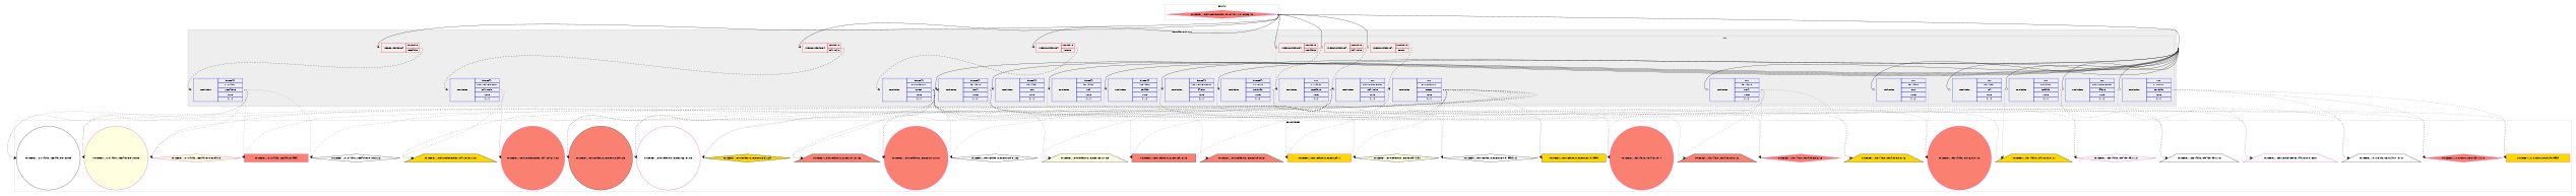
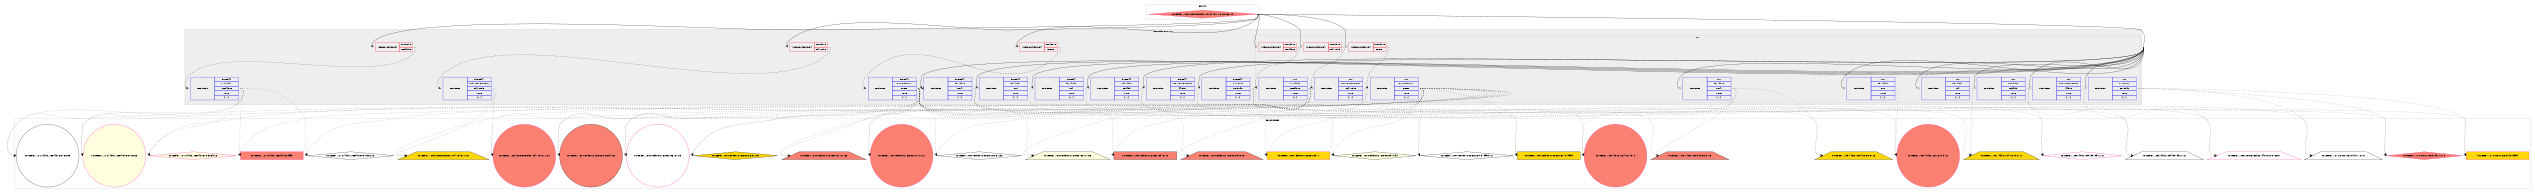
  digraph {
    compound=true
    concentrate=true
    fontname="DejaVu Sans Mono"
    fontsize=10
    newrank=true
    rankdir=TB
    ranksep=1.5
    node [color=blue fontname="DejaVu Sans Mono" fontsize=10 shape=none style=filled]
    edge [arrowhead=vee fontname="DejaVu Sans Mono" headport=w style=dotted tailport=e weight=100]
    n1 [color=deeppink fillcolor=salmon label="portage://sci-mathematics/singular-4.3.2_p16-r1" shape=diamond width=4]
    n2 [label=<<TABLE BORDER="0" CELLBORDER="1" CELLSPACING="0" CELLPADDING="4" WIDTH="220"><TR><TD ROWSPAN="6" CELLPADDING="30">pack_dep</TD></TR><TR><TD WIDTH="110">install</TD></TR><TR><TD>app-editors</TD></TR><TR><TD>emacs</TD></TR><TR><TD>none</TD></TR><TR><TD>[,,]</TD></TR></TABLE>> style=""]
    n3 [color=red label=<<TABLE BORDER="0" CELLBORDER="1" CELLSPACING="0" CELLPADDING="4"><TR><TD ROWSPAN="3" CELLPADDING="10">use_conditional</TD></TR><TR><TD>positive</TD></TR><TR><TD>emacs</TD></TR></TABLE>> style=""]
    n4 [label=<<TABLE BORDER="0" CELLBORDER="1" CELLSPACING="0" CELLPADDING="4" WIDTH="220"><TR><TD ROWSPAN="6" CELLPADDING="30">pack_dep</TD></TR><TR><TD WIDTH="110">install</TD></TR><TR><TD>sci-mathematics</TD></TR><TR><TD>polymake</TD></TR><TR><TD>none</TD></TR><TR><TD>[,,]</TD></TR></TABLE>> style=""]
    n5 [color=red label=<<TABLE BORDER="0" CELLBORDER="1" CELLSPACING="0" CELLPADDING="4"><TR><TD ROWSPAN="3" CELLPADDING="10">use_conditional</TD></TR><TR><TD>positive</TD></TR><TR><TD>polymake</TD></TR></TABLE>> style=""]
    n6 [label=<<TABLE BORDER="0" CELLBORDER="1" CELLSPACING="0" CELLPADDING="4" WIDTH="220"><TR><TD ROWSPAN="6" CELLPADDING="30">pack_dep</TD></TR><TR><TD WIDTH="110">install</TD></TR><TR><TD>sys-libs</TD></TR><TR><TD>readline</TD></TR><TR><TD>none</TD></TR><TR><TD>[,,]</TD></TR></TABLE>> style=""]
    n7 [color=red label=<<TABLE BORDER="0" CELLBORDER="1" CELLSPACING="0" CELLPADDING="4"><TR><TD ROWSPAN="3" CELLPADDING="10">use_conditional</TD></TR><TR><TD>positive</TD></TR><TR><TD>readline</TD></TR></TABLE>> style=""]
    n8 [label=<<TABLE BORDER="0" CELLBORDER="1" CELLSPACING="0" CELLPADDING="4" WIDTH="220"><TR><TD ROWSPAN="6" CELLPADDING="30">pack_dep</TD></TR><TR><TD WIDTH="110">install</TD></TR><TR><TD>dev-lang</TD></TR><TR><TD>perl</TD></TR><TR><TD>none</TD></TR><TR><TD>[,,]</TD></TR></TABLE>> style=""]
    n9 [label=<<TABLE BORDER="0" CELLBORDER="1" CELLSPACING="0" CELLPADDING="4" WIDTH="220"><TR><TD ROWSPAN="6" CELLPADDING="30">pack_dep</TD></TR><TR><TD WIDTH="110">install</TD></TR><TR><TD>dev-libs</TD></TR><TR><TD>gmp</TD></TR><TR><TD>none</TD></TR><TR><TD>[,,]</TD></TR></TABLE>> style=""]
    n10 [label=<<TABLE BORDER="0" CELLBORDER="1" CELLSPACING="0" CELLPADDING="4" WIDTH="220"><TR><TD ROWSPAN="6" CELLPADDING="30">pack_dep</TD></TR><TR><TD WIDTH="110">install</TD></TR><TR><TD>dev-libs</TD></TR><TR><TD>ntl</TD></TR><TR><TD>none</TD></TR><TR><TD>[,,]</TD></TR></TABLE>> style=""]
    n11 [label=<<TABLE BORDER="0" CELLBORDER="1" CELLSPACING="0" CELLPADDING="4" WIDTH="220"><TR><TD ROWSPAN="6" CELLPADDING="30">pack_dep</TD></TR><TR><TD WIDTH="110">install</TD></TR><TR><TD>sci-libs</TD></TR><TR><TD>cddlib</TD></TR><TR><TD>none</TD></TR><TR><TD>[,,]</TD></TR></TABLE>> style=""]
    n12 [label=<<TABLE BORDER="0" CELLBORDER="1" CELLSPACING="0" CELLPADDING="4" WIDTH="220"><TR><TD ROWSPAN="6" CELLPADDING="30">pack_dep</TD></TR><TR><TD WIDTH="110">install</TD></TR><TR><TD>sci-mathematics</TD></TR><TR><TD>flint</TD></TR><TR><TD>none</TD></TR><TR><TD>[,,]</TD></TR></TABLE>> style=""]
    n13 [label=<<TABLE BORDER="0" CELLBORDER="1" CELLSPACING="0" CELLPADDING="4" WIDTH="220"><TR><TD ROWSPAN="6" CELLPADDING="30">pack_dep</TD></TR><TR><TD WIDTH="110">install</TD></TR><TR><TD>sys-apps</TD></TR><TR><TD>texinfo</TD></TR><TR><TD>none</TD></TR><TR><TD>[,,]</TD></TR></TABLE>> style=""]
    n14 [label=<<TABLE BORDER="0" CELLBORDER="1" CELLSPACING="0" CELLPADDING="4" WIDTH="220"><TR><TD ROWSPAN="6" CELLPADDING="30">pack_dep</TD></TR><TR><TD WIDTH="110">run</TD></TR><TR><TD>app-editors</TD></TR><TR><TD>emacs</TD></TR><TR><TD>none</TD></TR><TR><TD>[,,]</TD></TR></TABLE>> style=""]
    n15 [color=red label=<<TABLE BORDER="0" CELLBORDER="1" CELLSPACING="0" CELLPADDING="4"><TR><TD ROWSPAN="3" CELLPADDING="10">use_conditional</TD></TR><TR><TD>positive</TD></TR><TR><TD>emacs</TD></TR></TABLE>> style=""]
    n16 [label=<<TABLE BORDER="0" CELLBORDER="1" CELLSPACING="0" CELLPADDING="4" WIDTH="220"><TR><TD ROWSPAN="6" CELLPADDING="30">pack_dep</TD></TR><TR><TD WIDTH="110">run</TD></TR><TR><TD>sci-mathematics</TD></TR><TR><TD>polymake</TD></TR><TR><TD>none</TD></TR><TR><TD>[,,]</TD></TR></TABLE>> style=""]
    n17 [color=red label=<<TABLE BORDER="0" CELLBORDER="1" CELLSPACING="0" CELLPADDING="4"><TR><TD ROWSPAN="3" CELLPADDING="10">use_conditional</TD></TR><TR><TD>positive</TD></TR><TR><TD>polymake</TD></TR></TABLE>> style=""]
    n18 [label=<<TABLE BORDER="0" CELLBORDER="1" CELLSPACING="0" CELLPADDING="4" WIDTH="220"><TR><TD ROWSPAN="6" CELLPADDING="30">pack_dep</TD></TR><TR><TD WIDTH="110">run</TD></TR><TR><TD>sys-libs</TD></TR><TR><TD>readline</TD></TR><TR><TD>none</TD></TR><TR><TD>[,,]</TD></TR></TABLE>> style=""]
    n19 [color=red label=<<TABLE BORDER="0" CELLBORDER="1" CELLSPACING="0" CELLPADDING="4"><TR><TD ROWSPAN="3" CELLPADDING="10">use_conditional</TD></TR><TR><TD>positive</TD></TR><TR><TD>readline</TD></TR></TABLE>> style=""]
    n20 [label=<<TABLE BORDER="0" CELLBORDER="1" CELLSPACING="0" CELLPADDING="4" WIDTH="220"><TR><TD ROWSPAN="6" CELLPADDING="30">pack_dep</TD></TR><TR><TD WIDTH="110">run</TD></TR><TR><TD>dev-lang</TD></TR><TR><TD>perl</TD></TR><TR><TD>none</TD></TR><TR><TD>[,,]</TD></TR></TABLE>> style=""]
    n21 [label=<<TABLE BORDER="0" CELLBORDER="1" CELLSPACING="0" CELLPADDING="4" WIDTH="220"><TR><TD ROWSPAN="6" CELLPADDING="30">pack_dep</TD></TR><TR><TD WIDTH="110">run</TD></TR><TR><TD>dev-libs</TD></TR><TR><TD>gmp</TD></TR><TR><TD>none</TD></TR><TR><TD>[,,]</TD></TR></TABLE>> style=""]
    n22 [label=<<TABLE BORDER="0" CELLBORDER="1" CELLSPACING="0" CELLPADDING="4" WIDTH="220"><TR><TD ROWSPAN="6" CELLPADDING="30">pack_dep</TD></TR><TR><TD WIDTH="110">run</TD></TR><TR><TD>sci-libs</TD></TR><TR><TD>cddlib</TD></TR><TR><TD>none</TD></TR><TR><TD>[,,]</TD></TR></TABLE>> style=""]
    n23 [label=<<TABLE BORDER="0" CELLBORDER="1" CELLSPACING="0" CELLPADDING="4" WIDTH="220"><TR><TD ROWSPAN="6" CELLPADDING="30">pack_dep</TD></TR><TR><TD WIDTH="110">run</TD></TR><TR><TD>dev-libs</TD></TR><TR><TD>ntl</TD></TR><TR><TD>none</TD></TR><TR><TD>[,,]</TD></TR></TABLE>> style=""]
    n24 [label=<<TABLE BORDER="0" CELLBORDER="1" CELLSPACING="0" CELLPADDING="4" WIDTH="220"><TR><TD ROWSPAN="6" CELLPADDING="30">pack_dep</TD></TR><TR><TD WIDTH="110">run</TD></TR><TR><TD>sci-mathematics</TD></TR><TR><TD>flint</TD></TR><TR><TD>none</TD></TR><TR><TD>[,,]</TD></TR></TABLE>> style=""]
    n25 [label=<<TABLE BORDER="0" CELLBORDER="1" CELLSPACING="0" CELLPADDING="4" WIDTH="220"><TR><TD ROWSPAN="6" CELLPADDING="30">pack_dep</TD></TR><TR><TD WIDTH="110">run</TD></TR><TR><TD>sys-apps</TD></TR><TR><TD>texinfo</TD></TR><TR><TD>none</TD></TR><TR><TD>[,,]</TD></TR></TABLE>> style=""]
    n26 [color=black fillcolor=gold label="portage://app-editors/emacs-31.0.9999" shape=box width=4]
    n27 [color=black fillcolor=white label="portage://app-editors/emacs-30.0.9999-r1" shape=diamond width=4]
    n28 [color=black fillcolor=lightyellow label="portage://app-editors/emacs-30.0.91" shape=diamond width=4]
    n29 [color=deeppink fillcolor=gold label="portage://app-editors/emacs-29.4" shape=box width=4]
    n30 [color=black fillcolor=salmon label="portage://app-editors/emacs-29.3-r3" shape=trapezium width=4]
    n31 [color=black fillcolor=salmon label="portage://app-editors/emacs-29.3-r2" shape=box width=4]
    n32 [color=black fillcolor=lightyellow label="portage://app-editors/emacs-28.2-r13" shape=trapezium width=4]
    n33 [color=black fillcolor=white label="portage://app-editors/emacs-28.2-r12" shape=diamond width=4]
    n34 [color=deeppink fillcolor=salmon label="portage://app-editors/emacs-27.2-r17" shape=circle width=4]
    n35 [color=black fillcolor=salmon label="portage://app-editors/emacs-27.2-r16" shape=trapezium width=4]
    n36 [color=black fillcolor=gold label="portage://app-editors/emacs-26.3-r19" shape=diamond width=4]
    n37 [color=deeppink fillcolor=white label="portage://app-editors/emacs-26.3-r18" shape=circle width=4]
    n38 [color=black fillcolor=salmon label="portage://app-editors/emacs-18.59-r15" shape=circle width=4]
    n39 [color=deeppink fillcolor=salmon label="portage://sci-mathematics/polymake-4.12" shape=circle width=4]
    n40 [color=black fillcolor=gold label="portage://sci-mathematics/polymake-4.11" shape=trapezium width=4]
    n41 [color=deeppink fillcolor=salmon label="portage://sys-libs/readline-9999" shape=box width=4]
    n42 [color=deeppink fillcolor=lightyellow label="portage://sys-libs/readline-8.3_alpha" shape=diamond width=4]
    n43 [color=deeppink fillcolor=lightyellow label="portage://sys-libs/readline-8.2_p13" shape=circle width=4]
    n44 [color=black fillcolor=white label="portage://sys-libs/readline-8.2_p10" shape=circle width=4]
    n45 [color=black fillcolor=white label="portage://sys-libs/readline-8.1_p2-r2" shape=diamond width=4]
    n46 [color=deeppink fillcolor=gold label="portage://sys-apps/texinfo-9999" shape=box width=4]
    n47 [color=deeppink fillcolor=salmon label="portage://sys-apps/texinfo-7.1.1" shape=diamond width=4]
    n48 [color=black fillcolor=white label="portage://sys-apps/texinfo-7.1-r1" shape=trapezium width=4]
    n49 [color=deeppink fillcolor=salmon label="portage://dev-lang/perl-5.40.0" shape=circle width=4]
    n50 [color=black fillcolor=gold label="portage://dev-lang/perl-5.38.2-r6" shape=trapezium width=4]
-   n51 [color=deeppink fillcolor=salmon label="portage://dev-lang/perl-5.38.2-r5" shape=diamond width=4]
    n52 [color=black fillcolor=salmon label="portage://dev-lang/perl-5.38.2-r3" shape=trapezium width=4]
    n53 [color=deeppink fillcolor=salmon label="portage://dev-libs/gmp-6.3.0-r1" shape=circle width=4]
    n54 [color=black fillcolor=gold label="portage://dev-libs/ntl-11.5.1-r4" shape=trapezium width=4]
    n55 [color=black fillcolor=white label="portage://sci-libs/cddlib-094m-r2" shape=trapezium width=4]
    n56 [color=deeppink fillcolor=white label="portage://sci-libs/cddlib-094m-r1" shape=diamond width=4]
    n57 [color=deeppink fillcolor=white label="portage://sci-mathematics/flint-3.1.3_p1" shape=trapezium width=4]
    subgraph cluster_1 {
      color=gray
      label=<<i>dependencies</i>>
      subgraph cluster_2 {
        color=gray
        fillcolor="#eeeeee"
        label=<<i>compile</i>>
        style=filled
        subgraph sub_3 {
          color=gray
          fillcolor="#eeeeee"
          label=<<i>compile</i>>
          style=filled
          n3
          subgraph sub_4 {
            color=gray
            fillcolor="#eeeeee"
            label=<<i>compile</i>>
            style=filled
            n2
          }
        }
        subgraph sub_5 {
          color=gray
          fillcolor="#eeeeee"
          label=<<i>compile</i>>
          style=filled
          n5
          subgraph sub_6 {
            color=gray
            fillcolor="#eeeeee"
            label=<<i>compile</i>>
            style=filled
            n4
          }
        }
        subgraph sub_7 {
          color=gray
          fillcolor="#eeeeee"
          label=<<i>compile</i>>
          style=filled
          n7
          subgraph sub_8 {
            color=gray
            fillcolor="#eeeeee"
            label=<<i>compile</i>>
            style=filled
            n6
          }
        }
        subgraph sub_9 {
          color=gray
          fillcolor="#eeeeee"
          label=<<i>compile</i>>
          style=filled
          n8
        }
        subgraph sub_10 {
          color=gray
          fillcolor="#eeeeee"
          label=<<i>compile</i>>
          style=filled
          n9
        }
        subgraph sub_11 {
          color=gray
          fillcolor="#eeeeee"
          label=<<i>compile</i>>
          style=filled
          n10
        }
        subgraph sub_12 {
          color=gray
          fillcolor="#eeeeee"
          label=<<i>compile</i>>
          style=filled
          n11
        }
        subgraph sub_13 {
          color=gray
          fillcolor="#eeeeee"
          label=<<i>compile</i>>
          style=filled
          n12
        }
        subgraph sub_14 {
          color=gray
          fillcolor="#eeeeee"
          label=<<i>compile</i>>
          style=filled
          n13
        }
      }
      subgraph cluster_15 {
        color=gray
        fillcolor="#eeeeee"
        label=<<i>compile and run</i>>
        style=filled
      }
      subgraph cluster_16 {
        color=gray
        fillcolor="#eeeeee"
        label=<<i>run</i>>
        style=filled
        subgraph sub_17 {
          color=gray
          fillcolor="#eeeeee"
          label=<<i>run</i>>
          style=filled
          n15
          subgraph sub_18 {
            color=gray
            fillcolor="#eeeeee"
            label=<<i>run</i>>
            style=filled
            n14
          }
        }
        subgraph sub_19 {
          color=gray
          fillcolor="#eeeeee"
          label=<<i>run</i>>
          style=filled
          n17
          subgraph sub_20 {
            color=gray
            fillcolor="#eeeeee"
            label=<<i>run</i>>
            style=filled
            n16
          }
        }
        subgraph sub_21 {
          color=gray
          fillcolor="#eeeeee"
          label=<<i>run</i>>
          style=filled
          n19
          subgraph sub_22 {
            color=gray
            fillcolor="#eeeeee"
            label=<<i>run</i>>
            style=filled
            n18
          }
        }
        subgraph sub_23 {
          color=gray
          fillcolor="#eeeeee"
          label=<<i>run</i>>
          style=filled
          n20
        }
        subgraph sub_24 {
          color=gray
          fillcolor="#eeeeee"
          label=<<i>run</i>>
          style=filled
          n21
        }
        subgraph sub_25 {
          color=gray
          fillcolor="#eeeeee"
          label=<<i>run</i>>
          style=filled
          n22
        }
        subgraph sub_26 {
          color=gray
          fillcolor="#eeeeee"
          label=<<i>run</i>>
          style=filled
          n23
        }
        subgraph sub_27 {
          color=gray
          fillcolor="#eeeeee"
          label=<<i>run</i>>
          style=filled
          n24
        }
        subgraph sub_28 {
          color=gray
          fillcolor="#eeeeee"
          label=<<i>run</i>>
          style=filled
          n25
        }
      }
    }
    subgraph cluster_29 {
      color=gray
      label=<<i>ebuild</i>>
      n1
    }
    subgraph cluster_30 {
      color=gray
      label=<<i>candidates</i>>
      rank=same
      subgraph sub_31 {
        color=black
        label=<<i>candidates</i>>
        nodesep=1
        rank=same
        n26
        n27
        n28
        n29
        n30
        n31
        n32
        n33
        n34
        n35
        n36
        n37
        n38
      }
      subgraph sub_32 {
        color=black
        label=<<i>candidates</i>>
        nodesep=1
        rank=same
        n39
        n40
      }
      subgraph sub_33 {
        color=black
        label=<<i>candidates</i>>
        nodesep=1
        rank=same
        n41
        n42
        n43
        n44
        n45
      }
      subgraph sub_34 {
        color=black
        label=<<i>candidates</i>>
        nodesep=1
        rank=same
        n46
        n47
        n48
      }
      subgraph sub_35 {
        color=black
        label=<<i>candidates</i>>
        nodesep=1
        rank=same
        n49
        n50
-       n51
        n52
      }
      subgraph sub_36 {
        color=black
        label=<<i>candidates</i>>
        nodesep=1
        rank=same
        n53
      }
      subgraph sub_37 {
        color=black
        label=<<i>candidates</i>>
        nodesep=1
        rank=same
        n54
      }
      subgraph sub_38 {
        color=black
        label=<<i>candidates</i>>
        nodesep=1
        rank=same
        n55
        n56
      }
      subgraph sub_39 {
        color=black
        label=<<i>candidates</i>>
        nodesep=1
        rank=same
        n57
      }
      subgraph sub_40 {
        color=black
        label=<<i>candidates</i>>
        nodesep=1
        rank=same
        n26
        n27
        n28
        n29
        n30
        n31
        n32
        n33
        n34
        n35
        n36
        n37
        n38
      }
      subgraph sub_41 {
        color=black
        label=<<i>candidates</i>>
        nodesep=1
        rank=same
        n39
        n40
      }
      subgraph sub_42 {
        color=black
        label=<<i>candidates</i>>
        nodesep=1
        rank=same
        n41
        n42
        n43
        n44
        n45
      }
      subgraph sub_43 {
        color=black
        label=<<i>candidates</i>>
        nodesep=1
        rank=same
        n49
        n50
-       n51
        n52
      }
      subgraph sub_44 {
        color=black
        label=<<i>candidates</i>>
        nodesep=1
        rank=same
        n53
      }
      subgraph sub_45 {
        color=black
        label=<<i>candidates</i>>
        nodesep=1
        rank=same
        n54
      }
      subgraph sub_46 {
        color=black
        label=<<i>candidates</i>>
        nodesep=1
        rank=same
        n55
        n56
      }
      subgraph sub_47 {
        color=black
        label=<<i>candidates</i>>
        nodesep=1
        rank=same
        n57
      }
      subgraph sub_48 {
        color=black
        label=<<i>candidates</i>>
        nodesep=1
        rank=same
        n46
        n47
        n48
      }
    }
    n1 -> n3 [style=solid weight=20]
    n1 -> n5 [style=solid weight=20]
    n1 -> n7 [style=solid weight=20]
    n1 -> n8 [style=solid weight=20]
    n1 -> n9 [style=solid weight=20]
    n1 -> n10 [style=solid weight=20]
    n1 -> n11 [style=solid weight=20]
    n1 -> n12 [style=solid weight=20]
    n1 -> n13 [style=solid weight=20]
    n1 -> n15 [arrowhead=odot style=solid weight=20]
    n1 -> n17 [arrowhead=odot style=solid weight=20]
    n1 -> n19 [arrowhead=odot style=solid weight=20]
    n1 -> n20 [arrowhead=odot style=solid weight=20]
    n1 -> n21 [arrowhead=odot style=solid weight=20]
    n1 -> n22 [arrowhead=odot style=solid weight=20]
    n1 -> n23 [arrowhead=odot style=solid weight=20]
    n1 -> n24 [arrowhead=odot style=solid weight=20]
    n1 -> n25 [arrowhead=odot style=solid weight=20]
    n2 -> n26
    n2 -> n27
    n2 -> n28
    n2 -> n29
    n2 -> n30
    n2 -> n31
    n2 -> n32
    n2 -> n33
    n2 -> n34
    n2 -> n35
    n2 -> n36
    n2 -> n37
    n2 -> n38
    n3 -> n2 [style=dashed weight=20]
    n4 -> n39
    n4 -> n40
    n5 -> n4 [style=dashed weight=20]
    n6 -> n41
    n6 -> n42
    n6 -> n43
    n6 -> n44
    n6 -> n45
    n7 -> n6 [style=dashed weight=20]
    n8 -> n49
    n8 -> n50
-   n8 -> n51
    n8 -> n52
    n9 -> n53
    n10 -> n54
    n11 -> n55
    n11 -> n56
    n12 -> n57
    n13 -> n46
    n13 -> n47
    n13 -> n48
    n14 -> n26
    n14 -> n27
    n14 -> n28
    n14 -> n29
    n14 -> n30
    n14 -> n31
    n14 -> n32
    n14 -> n33
    n14 -> n34
    n14 -> n35
    n14 -> n36
    n14 -> n37
    n14 -> n38
    n15 -> n14 [style=dashed weight=20]
    n16 -> n39
    n16 -> n40
    n17 -> n16 [style=dashed weight=20]
    n18 -> n41
    n18 -> n42
    n18 -> n43
    n18 -> n44
    n18 -> n45
    n19 -> n18 [style=dashed weight=20]
    n20 -> n49
    n20 -> n50
-   n20 -> n51
    n20 -> n52
    n21 -> n53
    n22 -> n55
    n22 -> n56
    n23 -> n54
    n24 -> n57
    n25 -> n46
    n25 -> n47
    n25 -> n48
  }
